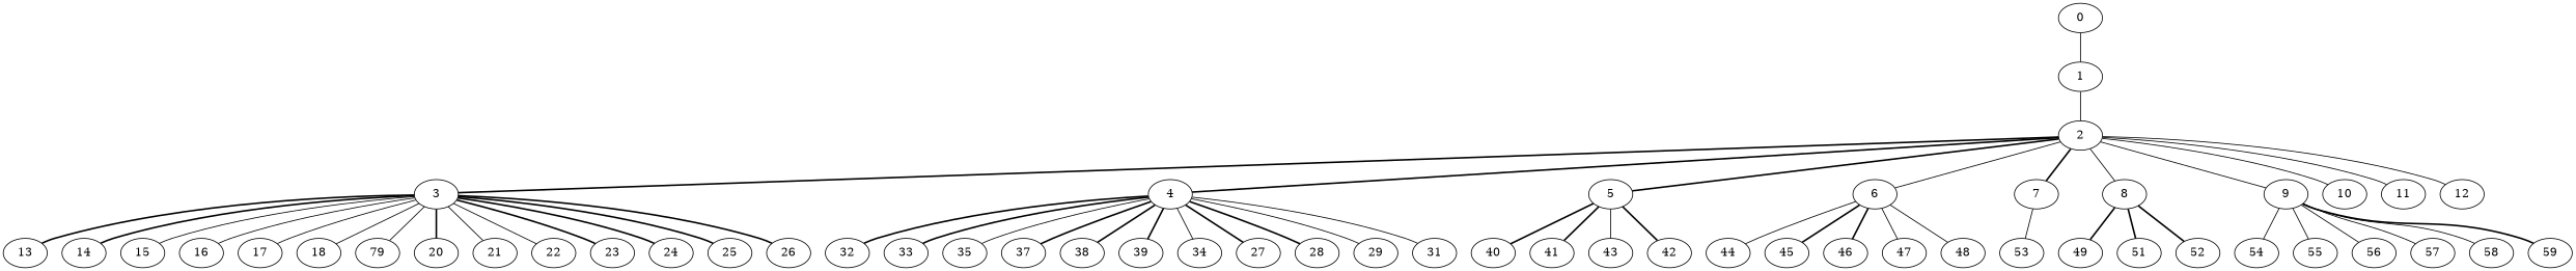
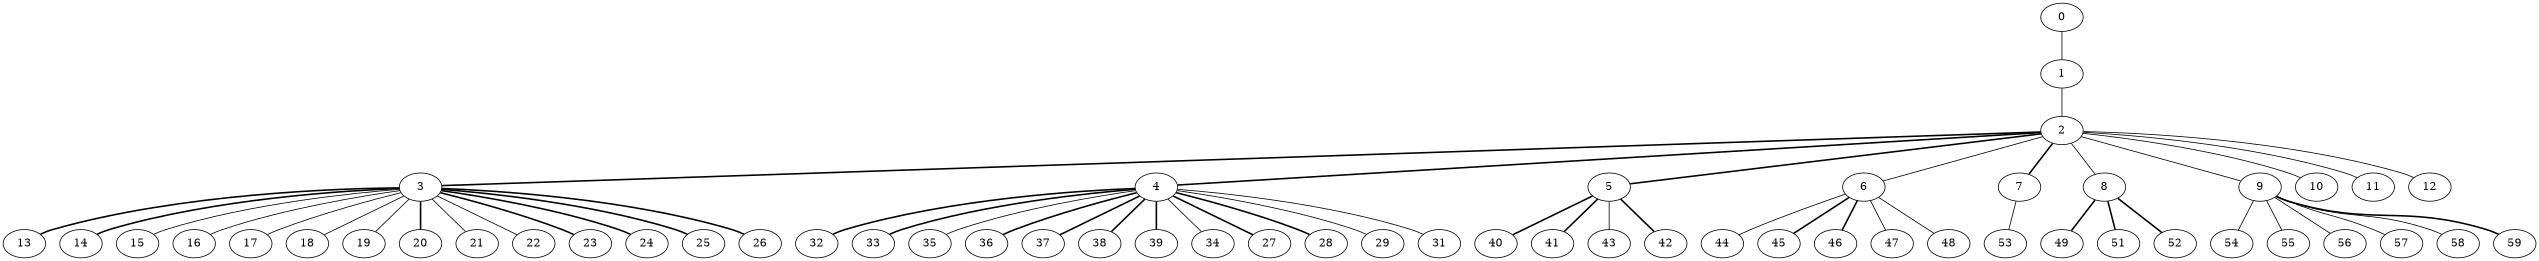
  graph {
    edge [style=solid]
    0
    1
    2
    3
    4
    5
    6
    7
    8
    9
    10
    11
    12
    13
    14
    15
    16
    17
    18
-   19 [label=79]
+   19
    20
    21
    22
    23
    24
    25
    26
    32
    33
    35
+   36
    37
    38
    39
    34
    27
    28
    29
    31
    40
    41
    43
    42
    44
    45
    46
    47
    48
    53
    49
    51
    52
    54
    55
    56
    57
    58
    59
    0 -- 1
    1 -- 2
    2 -- 3 [style=bold]
    2 -- 4 [style=bold]
    2 -- 5 [style=bold]
    2 -- 6
    2 -- 7 [style=bold]
    2 -- 8
    2 -- 9
    2 -- 10
    2 -- 11
    2 -- 12
    3 -- 13 [style=bold]
    3 -- 14 [style=bold]
    3 -- 15
    3 -- 16
    3 -- 17
    3 -- 18
    3 -- 19
    3 -- 20 [style=bold]
    3 -- 21
    3 -- 22
    3 -- 23 [style=bold]
    3 -- 24 [style=bold]
    3 -- 25 [style=bold]
    3 -- 26 [style=bold]
    4 -- 32 [style=bold]
    4 -- 33 [style=bold]
    4 -- 35
+   4 -- 36 [style=bold]
    4 -- 37 [style=bold]
    4 -- 38 [style=bold]
    4 -- 39 [style=bold]
    4 -- 34
    4 -- 27 [style=bold]
    4 -- 28 [style=bold]
    4 -- 29
    4 -- 31
    5 -- 40 [style=bold]
    5 -- 41 [style=bold]
    5 -- 43
    5 -- 42 [style=bold]
    6 -- 44
    6 -- 45 [style=bold]
    6 -- 46 [style=bold]
    6 -- 47
    6 -- 48
    7 -- 53
    8 -- 49 [style=bold]
    8 -- 51 [style=bold]
    8 -- 52 [style=bold]
    9 -- 54
    9 -- 55
    9 -- 56
    9 -- 57
    9 -- 58
    9 -- 59 [style=bold]
  }
